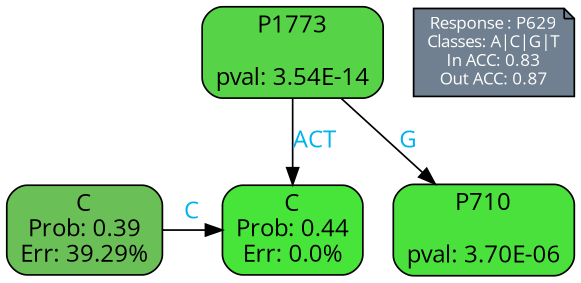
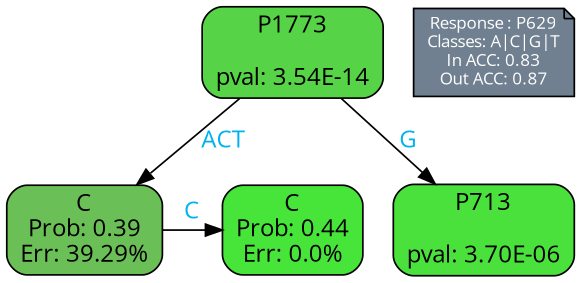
  digraph {
    fontname="Open Sans"
    ranksep=equally
    splines=polylines
    node [color=black fontname="Open Sans" shape=box style="filled, rounded"]
    edge [fontcolor=deepskyblue2 fontname="Open Sans"]
    n1 [fillcolor="#6bbf57" label="C\nProb: 0.39\nErr: 39.29%"]
    n2 [fillcolor="#47e539" label="C\nProb: 0.44\nErr: 0.0%"]
    n3 [align=left fillcolor=slategray fontcolor=white fontsize=10 label="Response : P629\nClasses: A|C|G|T\nIn ACC: 0.83\nOut ACC: 0.87\n" shape=note style=filled]
    n4 [fillcolor="#57d347" label="P1773\n\npval: 3.54E-14"]
-   n5 [fillcolor="#4ae13c" label="P710\n\npval: 3.70E-06"]
+   n5 [fillcolor="#4ae13c" label="P713\n\npval: 3.70E-06"]
    subgraph sub_1 {
      rank=same
      n1
      n2
    }
    subgraph sub_2 {
      rank=same
      n3
      n4
    }
    n1 -> n2 [label=C]
-   n4 -> n2 [label=ACT]
+   n4 -> n1 [label=ACT]
    n4 -> n5 [label=G]
  }
